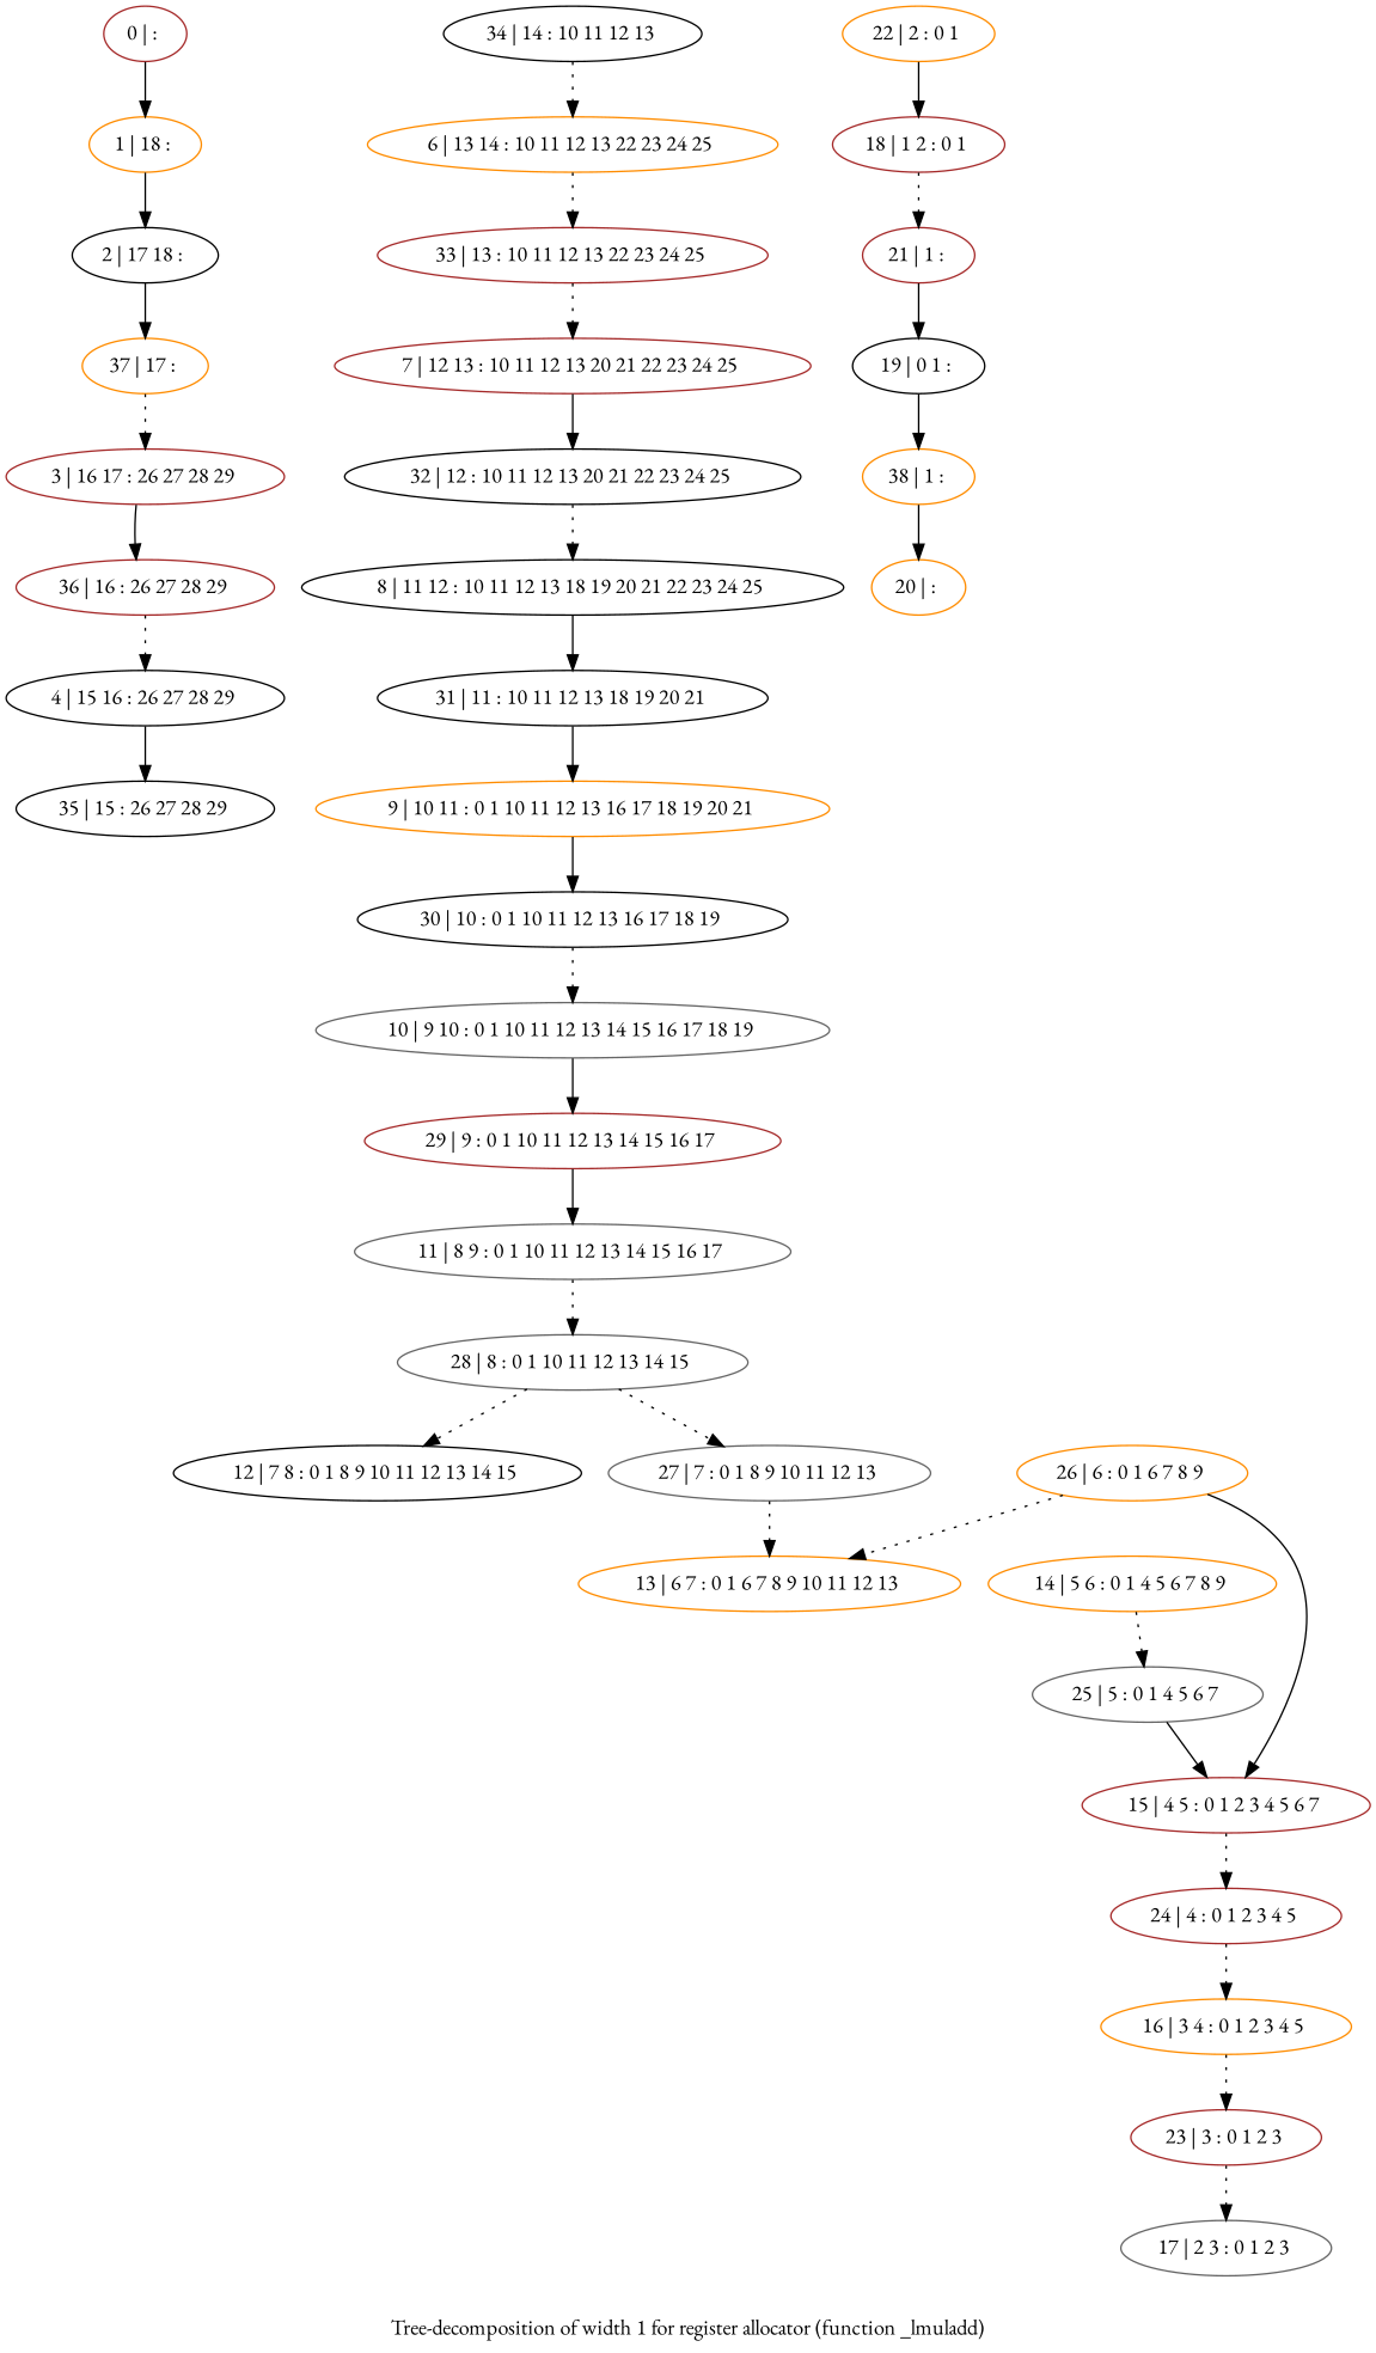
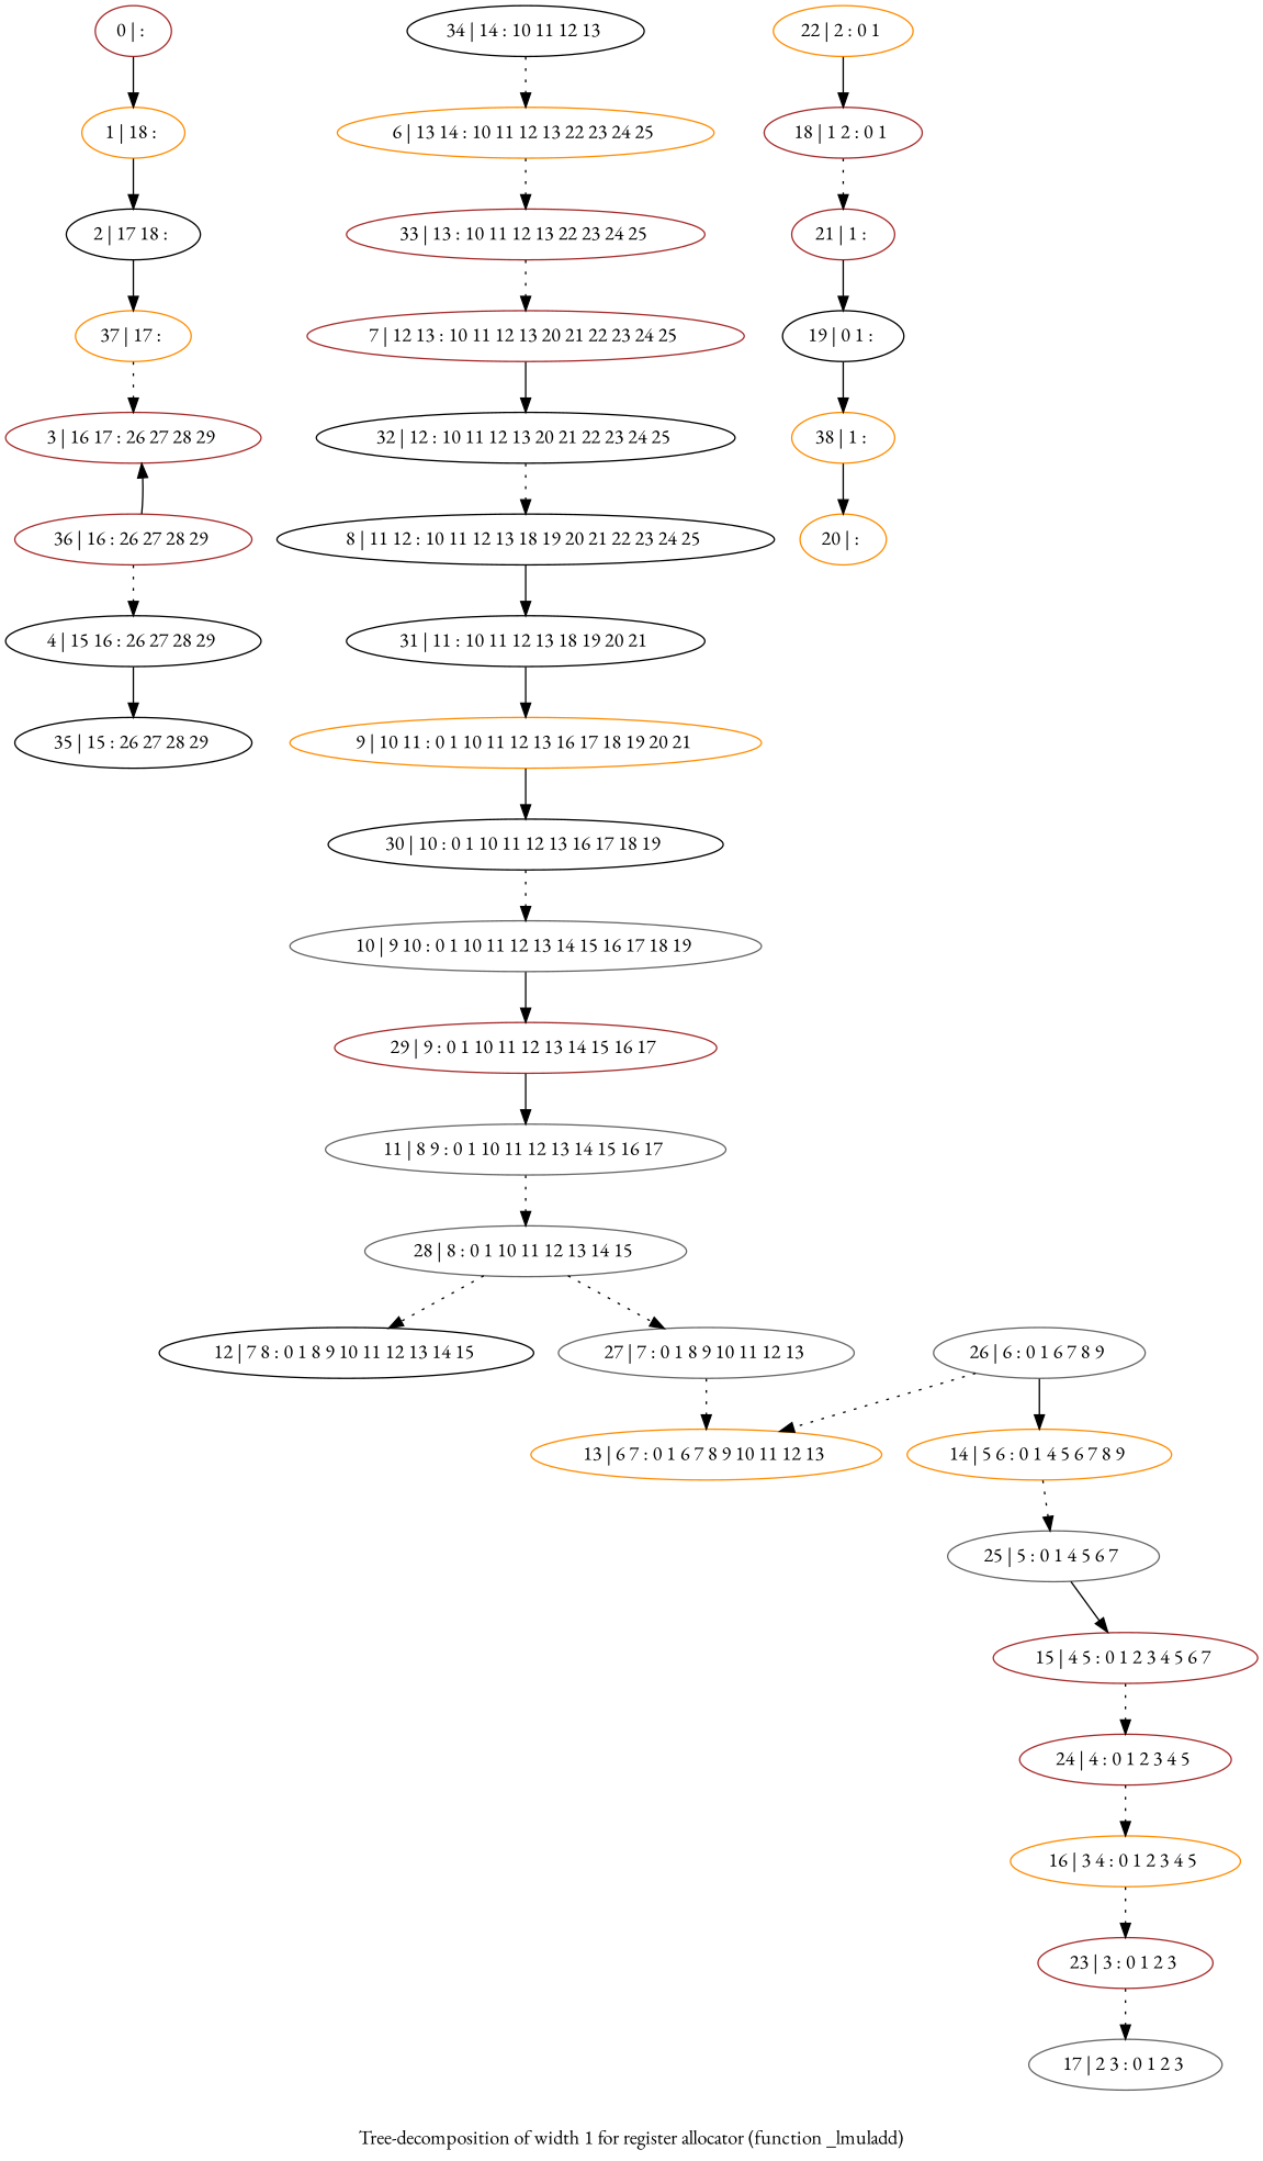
  digraph {
    fontname="EB Garamond"
    label="Tree-decomposition of width 1 for register allocator (function _lmuladd)"
    node [color=brown fontname="EB Garamond"]
    edge [fontname="EB Garamond" style=dotted]
    n1 [label="0 | : "]
    n2 [color=darkorange label="1 | 18 : "]
    n3 [color=black label="2 | 17 18 : "]
    n4 [color=darkorange label="37 | 17 : "]
    n5 [label="3 | 16 17 : 26 27 28 29 "]
    n6 [label="36 | 16 : 26 27 28 29 "]
    n7 [color=black label="4 | 15 16 : 26 27 28 29 "]
    n8 [color=black label="35 | 15 : 26 27 28 29 "]
    n9 [color=black label="34 | 14 : 10 11 12 13 "]
    n10 [color=darkorange label="6 | 13 14 : 10 11 12 13 22 23 24 25 "]
    n11 [label="33 | 13 : 10 11 12 13 22 23 24 25 "]
    n12 [label="7 | 12 13 : 10 11 12 13 20 21 22 23 24 25 "]
    n13 [color=black label="32 | 12 : 10 11 12 13 20 21 22 23 24 25 "]
    n14 [color=black label="8 | 11 12 : 10 11 12 13 18 19 20 21 22 23 24 25 "]
    n15 [color=black label="31 | 11 : 10 11 12 13 18 19 20 21 "]
    n16 [color=darkorange label="9 | 10 11 : 0 1 10 11 12 13 16 17 18 19 20 21 "]
    n17 [color=black label="30 | 10 : 0 1 10 11 12 13 16 17 18 19 "]
    n18 [color=gray40 label="10 | 9 10 : 0 1 10 11 12 13 14 15 16 17 18 19 "]
    n19 [label="29 | 9 : 0 1 10 11 12 13 14 15 16 17 "]
    n20 [color=gray40 label="11 | 8 9 : 0 1 10 11 12 13 14 15 16 17 "]
    n21 [color=gray40 label="28 | 8 : 0 1 10 11 12 13 14 15 "]
    n22 [color=black label="12 | 7 8 : 0 1 8 9 10 11 12 13 14 15 "]
    n23 [color=gray40 label="27 | 7 : 0 1 8 9 10 11 12 13 "]
    n24 [color=darkorange label="13 | 6 7 : 0 1 6 7 8 9 10 11 12 13 "]
-   n25 [color=darkorange label="26 | 6 : 0 1 6 7 8 9 "]
+   n25 [color=gray40 label="26 | 6 : 0 1 6 7 8 9 "]
    n26 [color=darkorange label="14 | 5 6 : 0 1 4 5 6 7 8 9 "]
    n27 [color=gray40 label="25 | 5 : 0 1 4 5 6 7 "]
    n28 [label="15 | 4 5 : 0 1 2 3 4 5 6 7 "]
    n29 [label="24 | 4 : 0 1 2 3 4 5 "]
    n30 [color=darkorange label="16 | 3 4 : 0 1 2 3 4 5 "]
    n31 [label="23 | 3 : 0 1 2 3 "]
    n32 [color=gray40 label="17 | 2 3 : 0 1 2 3 "]
    n33 [color=darkorange label="22 | 2 : 0 1 "]
    n34 [label="18 | 1 2 : 0 1 "]
    n35 [label="21 | 1 : "]
    n36 [color=black label="19 | 0 1 : "]
    n37 [color=darkorange label="38 | 1 : "]
    n38 [color=darkorange label="20 | : "]
    n1 -> n2 [style=solid]
    n2 -> n3 [style=solid]
    n3 -> n4 [style=solid]
    n4 -> n5
-   n5 -> n6 [style=solid]
+   n6 -> n5 [style=solid]
    n6 -> n7
    n7 -> n8 [style=solid]
    n9 -> n10
    n10 -> n11
    n11 -> n12
    n12 -> n13 [style=solid]
    n13 -> n14
    n14 -> n15 [style=solid]
    n15 -> n16 [style=solid]
    n16 -> n17 [style=solid]
    n17 -> n18
    n18 -> n19 [style=solid]
    n19 -> n20 [style=solid]
    n20 -> n21
    n21 -> n22
    n21 -> n23
    n23 -> n24
    n25 -> n24
-   n25 -> n28 [style=solid]
+   n25 -> n26 [style=solid]
    n26 -> n27
    n27 -> n28 [style=solid]
    n28 -> n29
    n29 -> n30
    n30 -> n31
    n31 -> n32
    n33 -> n34 [style=solid]
    n34 -> n35
    n35 -> n36 [style=solid]
    n36 -> n37 [style=solid]
    n37 -> n38 [style=solid]
  }
